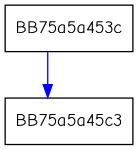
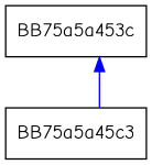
  digraph {
    splines=ortho
    fontname="Comic Neue"
    node [shape=box fontname="Comic Neue"]
    BB75a5a453c
    BB75a5a45c3
-   BB75a5a453c -> BB75a5a45c3 [color=blue fontname="Comic Neue"]
+   BB75a5a45c3 -> BB75a5a453c [color=blue fontname="Comic Neue"]
  }
